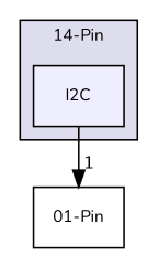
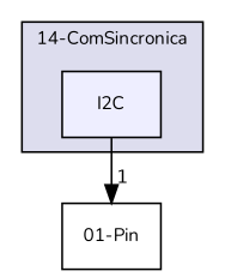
  digraph {
    compound=true
    fontname=Nunito
    node [fontname=Nunito fontsize=10 shape=box]
    n1 [fillcolor="#eeeeff" label=I2C pencolor=black style=filled]
    n2 [label="01-Pin"]
    subgraph cluster_1 {
      bgcolor="#ddddee"
      fontsize=10
-     label="14-Pin"
+     label="14-ComSincronica"
      pencolor=black
      n1
    }
    n1 -> n2 [headlabel=1 labeldistance=1.5 labelfontname=Helvetica labelfontsize=10 fontname=Nunito]
  }
